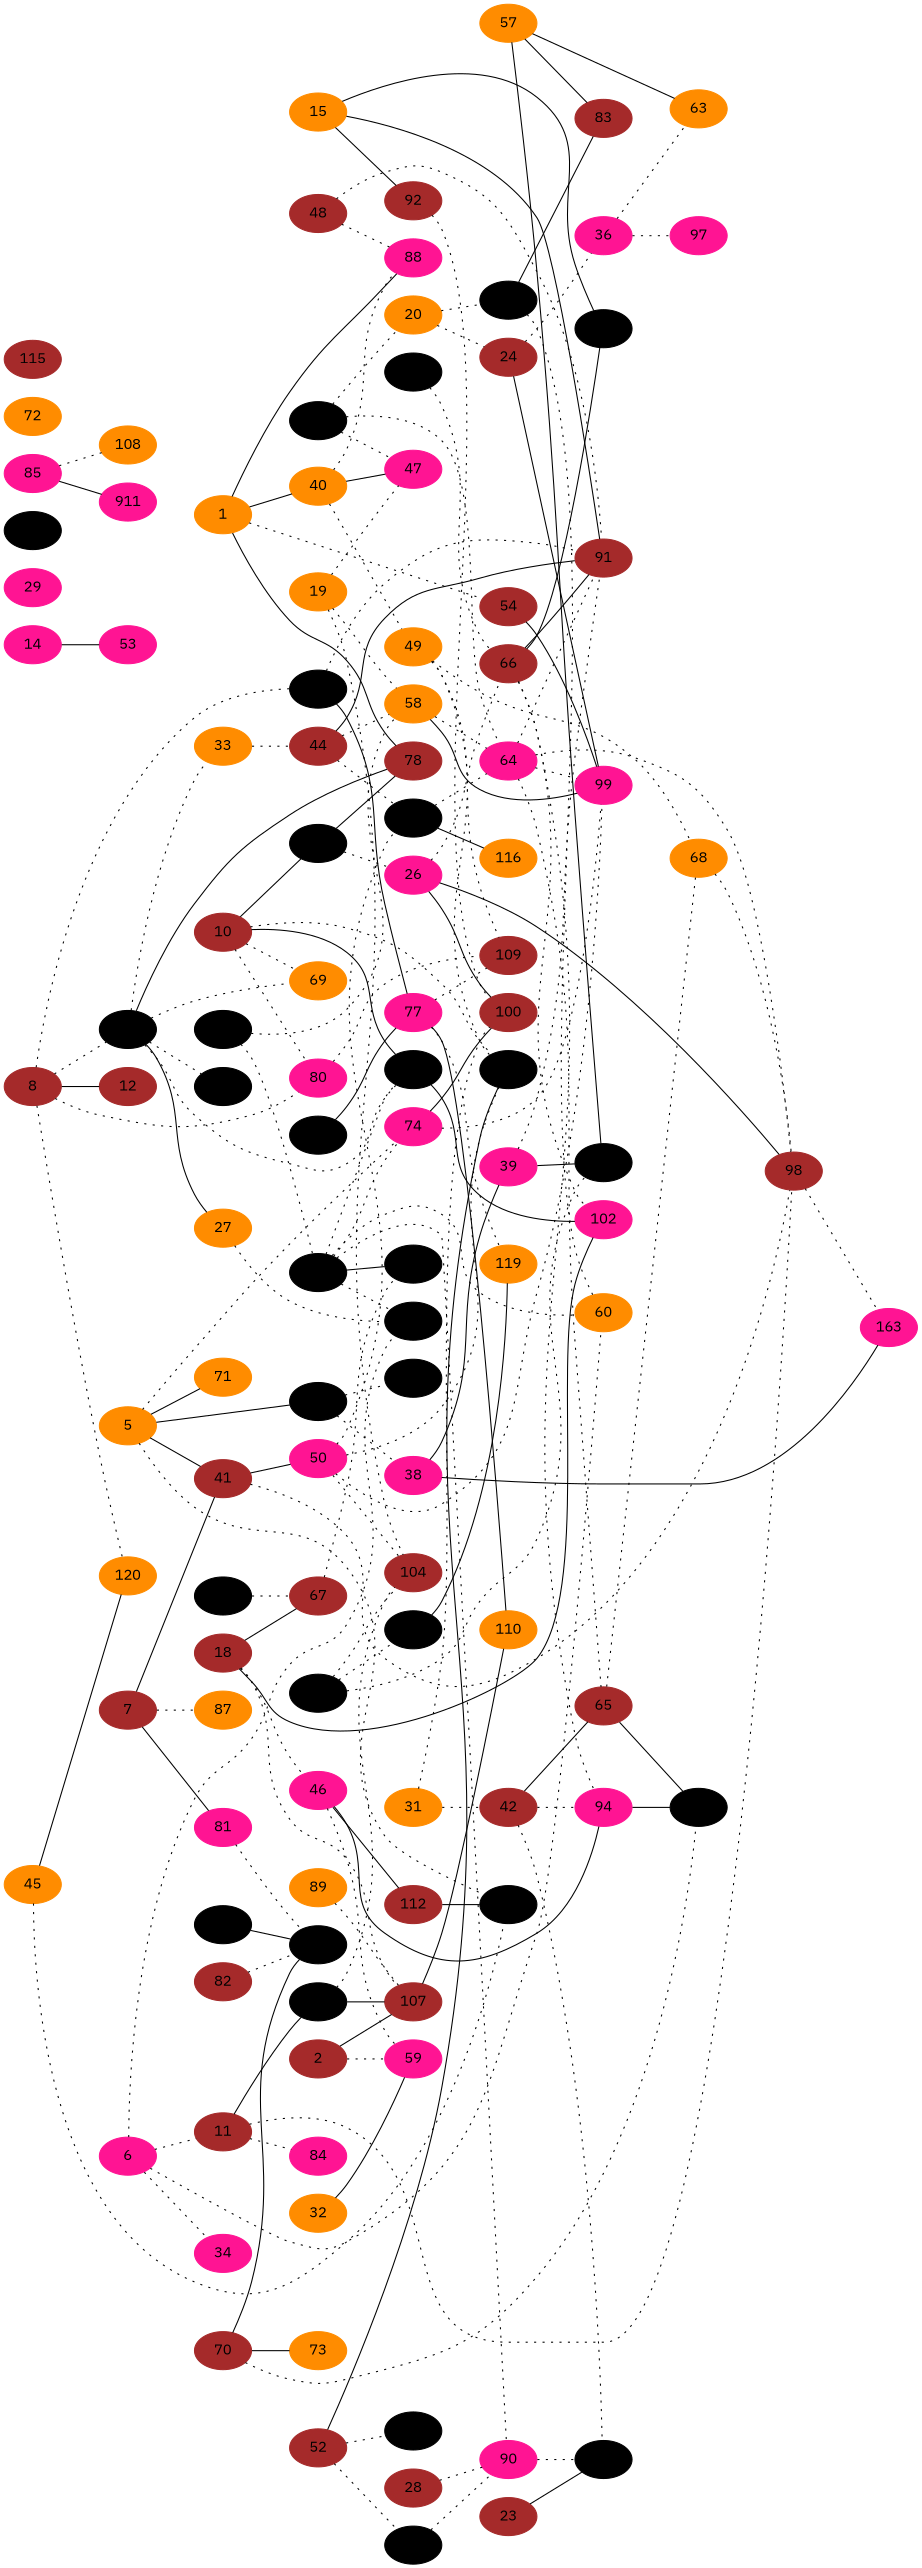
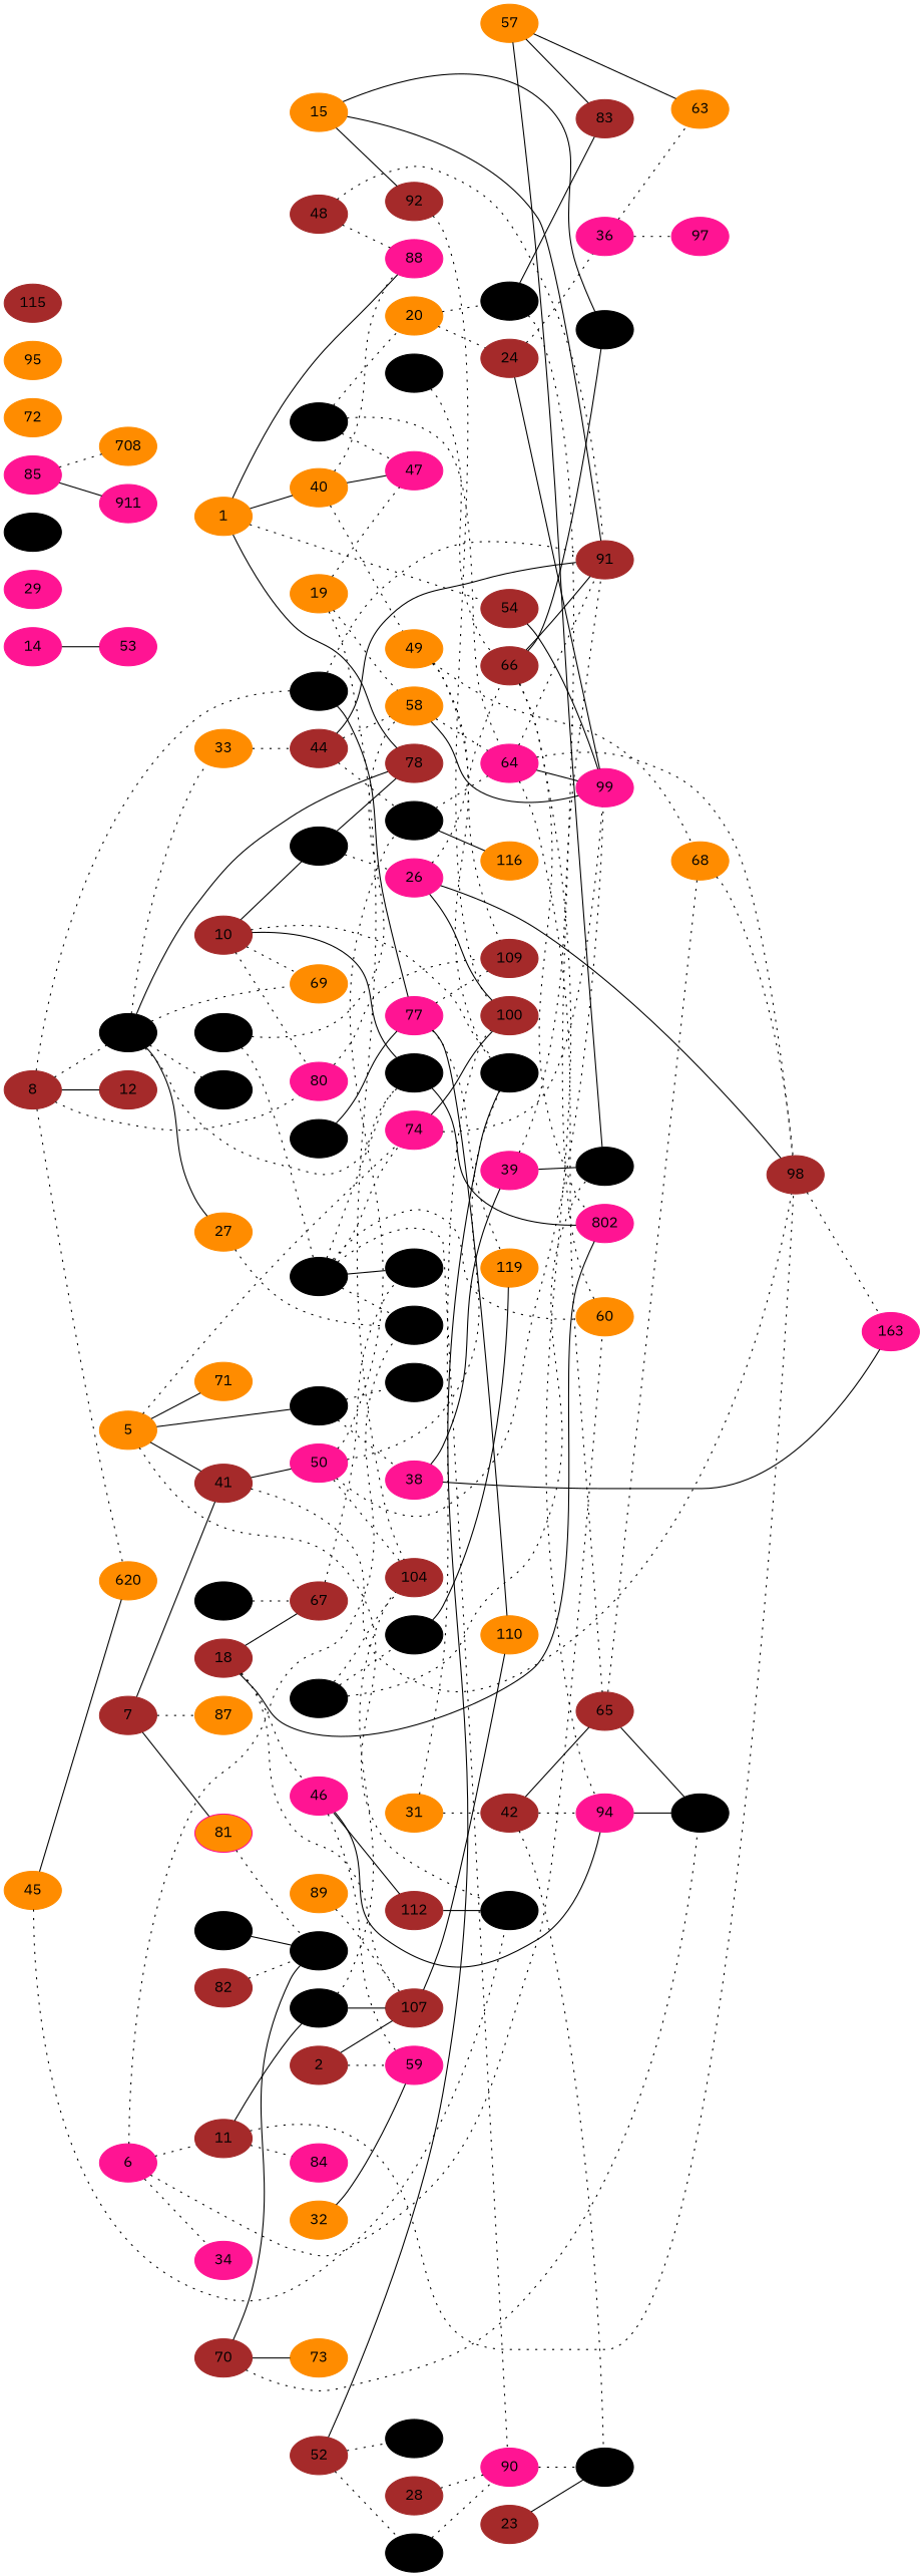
  graph {
    fontname="IBM Plex Sans"
    rankdir=LR
    node [color=brown fontname="IBM Plex Sans" style=filled]
    edge [fontname="IBM Plex Sans" style=dotted]
    1 [color=darkorange]
    40 [color=darkorange]
    54
    78
    88 [color=deeppink]
    47 [color=deeppink]
    49 [color=darkorange]
    99 [color=deeppink]
    59 [color=deeppink]
    2
    107
    110 [color=darkorange]
    3 [color=black]
    67
    96 [color=black]
    4 [color=black]
    66
    91
    79 [color=black]
-   102 [color=deeppink]
+   102 [color=deeppink label=802]
    94 [color=deeppink]
    5 [color=darkorange]
    35 [color=black]
    41
    71 [color=darkorange]
    74 [color=deeppink]
    118 [color=black]
    37 [color=black]
    38 [color=deeppink]
    98
    50 [color=deeppink]
    100
    6 [color=deeppink]
    11
    34 [color=deeppink]
    56 [color=black]
    60 [color=darkorange]
    61 [color=black]
    84 [color=deeppink]
    7
-   81 [color=deeppink]
+   81 [color=deeppink fillcolor=darkorange]
    87 [color=darkorange]
    106 [color=black]
    9 [color=black]
    8
    12
    13 [color=black]
    80 [color=deeppink]
-   120 [color=darkorange]
+   120 [color=darkorange label=620]
    27 [color=darkorange]
    33 [color=darkorange]
    62 [color=black]
    69 [color=darkorange]
    93 [color=black]
    77 [color=deeppink]
    109
    44
    10
    22 [color=black]
    105 [color=black]
    26 [color=deeppink]
    104
    n63 [color=deeppink label=163]
    119 [color=darkorange]
    14 [color=deeppink]
    53 [color=deeppink]
    15 [color=darkorange]
    92
    16 [color=black]
    17 [color=black]
    20 [color=darkorange]
    64 [color=deeppink]
    21 [color=black]
    24
    65
    18
    46 [color=deeppink]
    112
    19 [color=darkorange]
    58 [color=darkorange]
    83
    36 [color=deeppink]
    101 [color=black]
    23
    63 [color=darkorange]
    97 [color=deeppink]
    25 [color=black]
    51 [color=black]
    90 [color=deeppink]
    28
    29 [color=deeppink]
    30 [color=black]
    31 [color=darkorange]
    42
    32 [color=darkorange]
    55 [color=black]
    39 [color=deeppink]
    86 [color=black]
    68 [color=darkorange]
    117 [color=black]
    43 [color=black]
    116 [color=darkorange]
    45 [color=darkorange]
    48
    52
    75 [color=black]
    114 [color=black]
    57 [color=darkorange]
-   108 [color=darkorange]
+   108 [color=darkorange label=708]
    70
    73 [color=darkorange]
    72 [color=darkorange]
    76 [color=black]
    113 [color=black]
    82
    85 [color=deeppink]
    n117 [color=deeppink label=911]
    89 [color=darkorange]
+   95 [color=darkorange]
    115
    1 -- 40 [style=solid]
    1 -- 54
    1 -- 78 [style=solid]
    1 -- 88 [style=solid]
    40 -- 88
    40 -- 47 [style=solid]
    40 -- 49
    54 -- 99 [style=solid]
    49 -- 109
    49 -- 105
    49 -- 68
    2 -- 59
    2 -- 107 [style=solid]
    107 -- 110 [style=solid]
    3 -- 67
    67 -- 96
    4 -- 66
    66 -- 91 [style=solid]
    66 -- 79 [style=solid]
    66 -- 102
    66 -- 94
    94 -- 117 [style=solid]
    5 -- 35 [style=solid]
    5 -- 41 [style=solid]
    5 -- 71 [style=solid]
    5 -- 74
    5 -- 118
    35 -- 37
    35 -- 38
    41 -- 98
    41 -- 50 [style=solid]
    74 -- 99
    74 -- 100 [style=solid]
    38 -- n63 [style=solid]
    38 -- 39 [style=solid]
    98 -- n63
    50 -- 99
    50 -- 105
    50 -- 104
    50 -- 55
    6 -- 11
    6 -- 34
    6 -- 56
    6 -- 60
    11 -- 98
    11 -- 61 [style=solid]
    11 -- 84
    61 -- 107 [style=solid]
    61 -- 104
    7 -- 41 [style=solid]
    7 -- 81 [style=solid]
    7 -- 87
    81 -- 106
    9 -- 78 [style=solid]
    9 -- 27 [style=solid]
    9 -- 33
    9 -- 62
    9 -- 69
    9 -- 93
    8 -- 9
    8 -- 12 [style=solid]
    8 -- 13
    8 -- 80
    8 -- 120
    13 -- 91
    13 -- 77 [style=solid]
    80 -- 109
    27 -- 56
    33 -- 44
    93 -- 102 [style=solid]
    77 -- 110 [style=solid]
    77 -- 109
    77 -- 119
    44 -- 91 [style=solid]
    44 -- 58
    44 -- 55
    10 -- 80
    10 -- 69
    10 -- 93 [style=solid]
    10 -- 22 [style=solid]
    10 -- 105
    22 -- 78 [style=solid]
    22 -- 26
    26 -- 66
    26 -- 98 [style=solid]
    26 -- 100 [style=solid]
    14 -- 53 [style=solid]
    15 -- 91 [style=solid]
    15 -- 79 [style=solid]
    15 -- 92 [style=solid]
    92 -- 100
    16 -- 77 [style=solid]
    17 -- 47
    17 -- 20
    17 -- 64
    20 -- 21
    20 -- 24
-   64 -- 99
+   64 -- 99 [style=solid]
    64 -- 91
    64 -- 98
    64 -- 65
    21 -- 60
    21 -- 83 [style=solid]
    24 -- 99 [style=solid]
    24 -- 36
    65 -- 68
    65 -- 117 [style=solid]
    18 -- 107
    18 -- 67 [style=solid]
    18 -- 102 [style=solid]
    18 -- 46
    46 -- 59
    46 -- 94 [style=solid]
    46 -- 112 [style=solid]
    112 -- 118 [style=solid]
    19 -- 47
    19 -- 104
    19 -- 58
    58 -- 99 [style=solid]
    58 -- 64
    36 -- 63
    36 -- 97
    23 -- 101 [style=solid]
    25 -- 58
    25 -- 51
    51 -- 96 [style=solid]
    51 -- 74
    51 -- 56
    51 -- 60
    51 -- 93
    51 -- 90
    90 -- 101
    28 -- 90
    31 -- 100
    31 -- 42
    42 -- 94
    42 -- 65 [style=solid]
    42 -- 101
    32 -- 59 [style=solid]
    55 -- 64
    55 -- 116 [style=solid]
    39 -- 91
    39 -- 86 [style=solid]
    68 -- 98
    43 -- 106 [style=solid]
    45 -- 118
    45 -- 120 [style=solid]
    48 -- 88
    48 -- 91
    52 -- 105 [style=solid]
    52 -- 75
    52 -- 114
    75 -- 90
    57 -- 83 [style=solid]
    57 -- 63 [style=solid]
    57 -- 86 [style=solid]
    70 -- 106 [style=solid]
    70 -- 117
    70 -- 73 [style=solid]
    76 -- 104
    76 -- 86
    76 -- 113
    113 -- 119 [style=solid]
    82 -- 106
    85 -- 108
    85 -- n117 [style=solid]
    89 -- 107
  }
